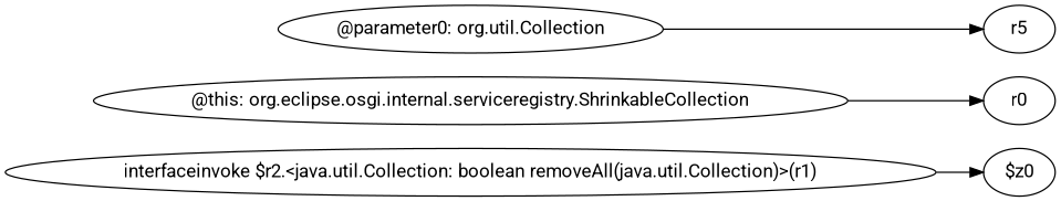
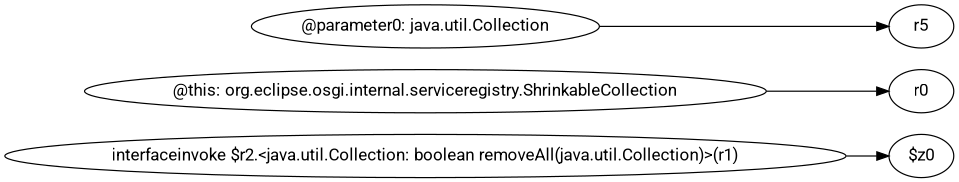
  digraph {
    fontname=Roboto
    rankdir=LR
    node [fontname=Roboto]
    edge [fontname=Roboto]
    n1 [label="interfaceinvoke $r2.<java.util.Collection: boolean removeAll(java.util.Collection)>(r1)"]
    n2 [label="$z0"]
    n3 [label="@this: org.eclipse.osgi.internal.serviceregistry.ShrinkableCollection"]
    n4 [label=r0]
-   n5 [label="@parameter0: org.util.Collection"]
+   n5 [label="@parameter0: java.util.Collection"]
    n6 [label=r5]
    n1 -> n2
    n3 -> n4
    n5 -> n6
  }
